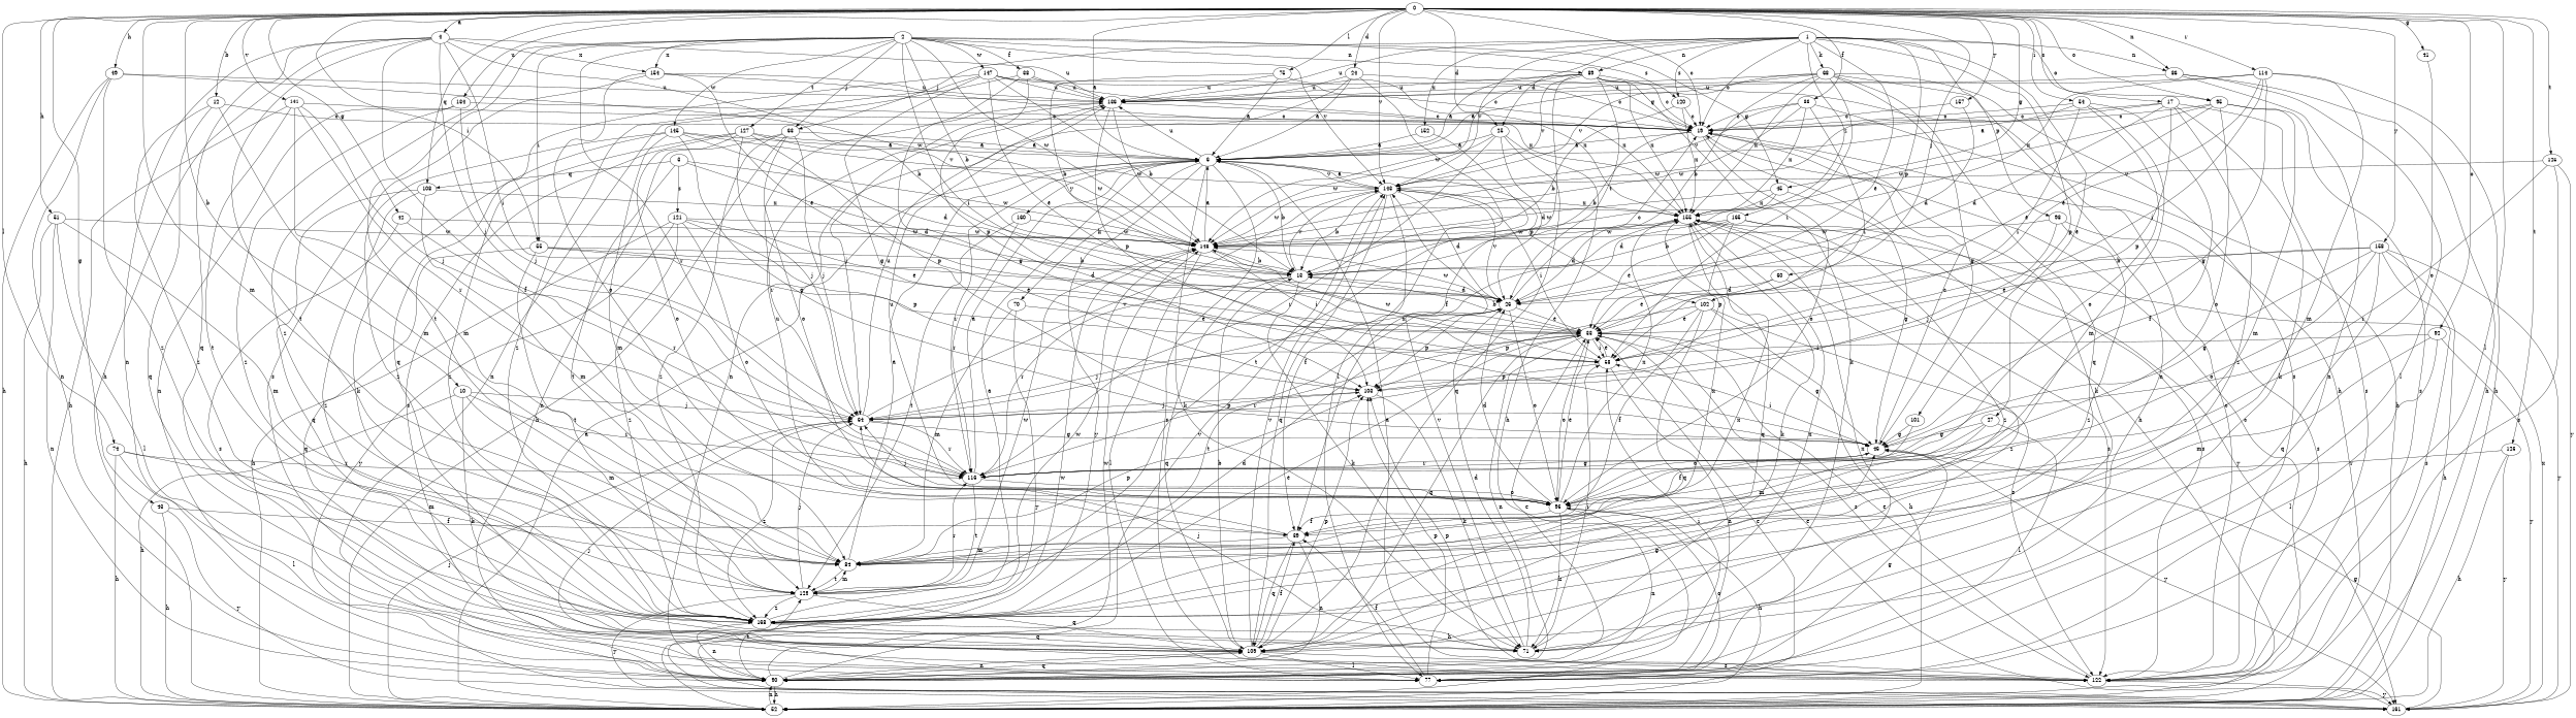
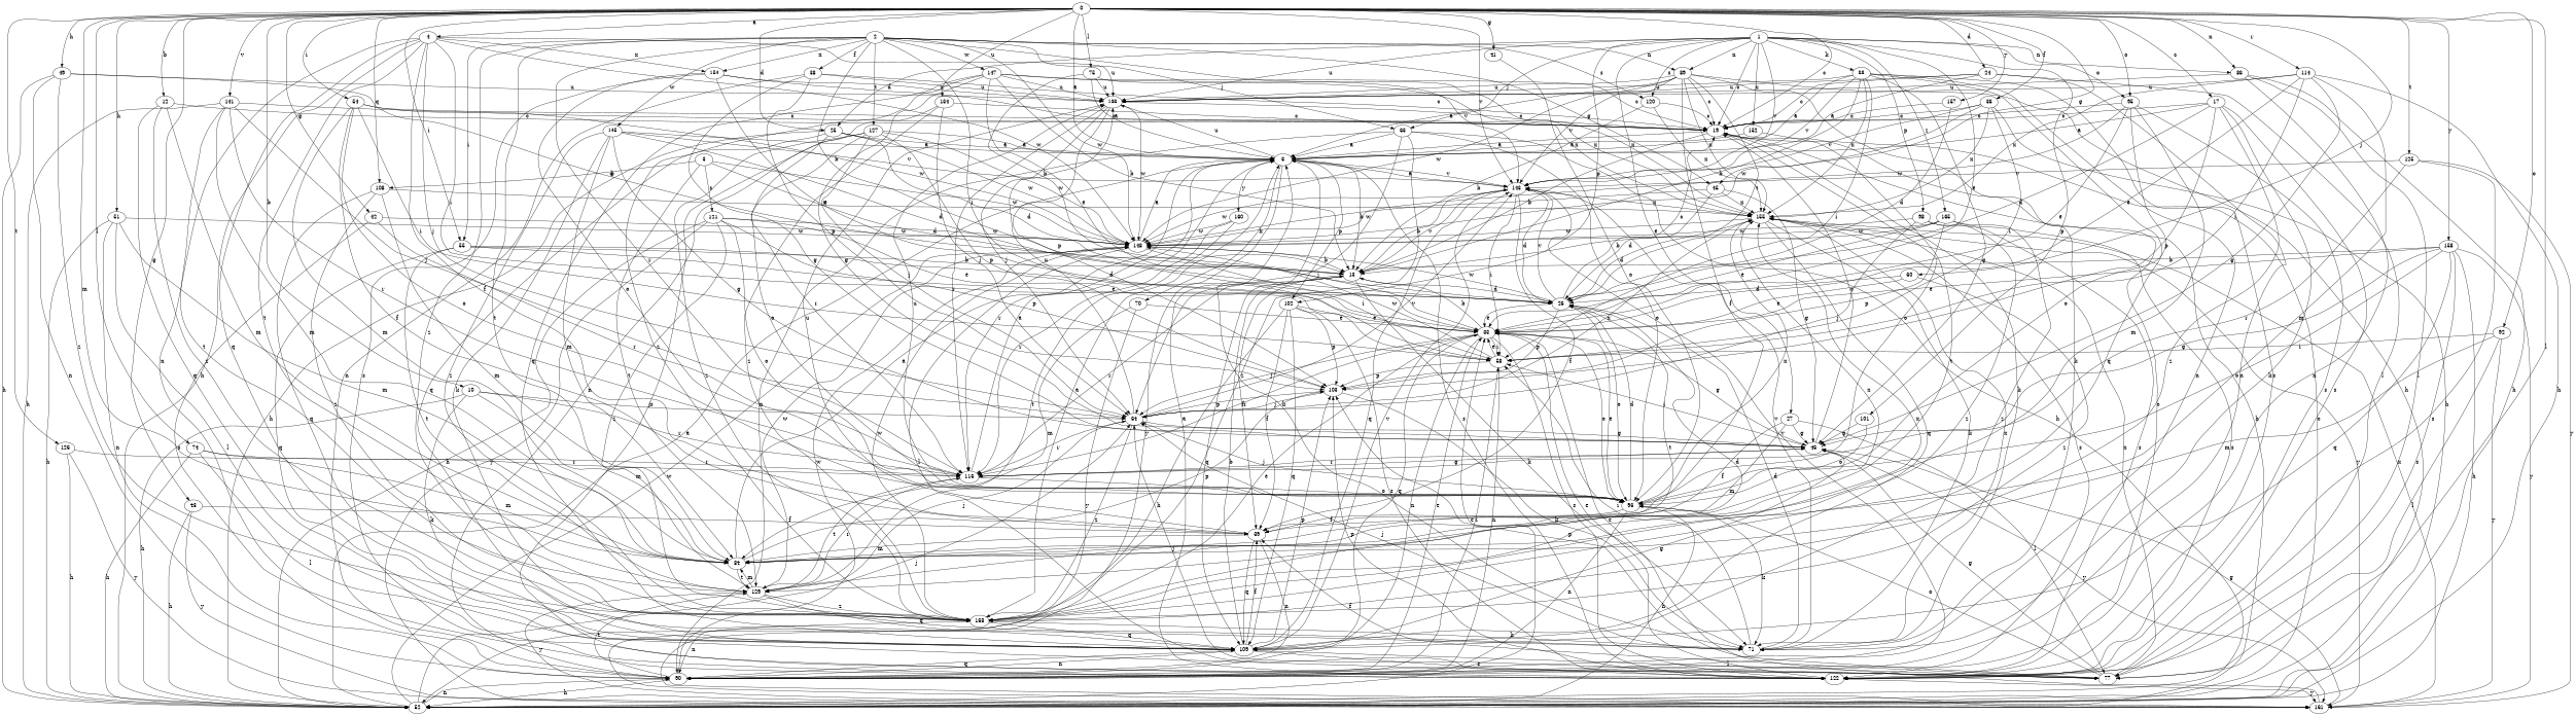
  strict digraph {
    0
    4
    6
    10
    12
    17
    19
    24
    25
    36
    41
    42
    43
    45
    49
    51
    54
    55
    60
    74
    75
    77
    84
    86
    92
    95
    108
    114
    125
    126
    134
    141
    143
    157
    158
    136
    58
    129
    148
    154
    39
    52
    64
    90
    109
    102
    13
    116
    70
    71
    122
    160
    161
    168
    26
    103
    96
    155
    46
    33
    1
    27
    63
    68
    89
    98
    101
    120
    152
    165
    2
    38
    127
    145
    147
    3
    121
    0 -> 4 [label=a]
    0 -> 6 [label=a]
    0 -> 10 [label=b]
    0 -> 12 [label=b]
    0 -> 17 [label=c]
    0 -> 19 [label=c]
    0 -> 24 [label=d]
    0 -> 25 [label=d]
    0 -> 36 [label=f]
    0 -> 41 [label=g]
    0 -> 42 [label=g]
    0 -> 43 [label=g]
    0 -> 45 [label=g]
    0 -> 49 [label=h]
    0 -> 51 [label=h]
    0 -> 54 [label=i]
    0 -> 55 [label=i]
    0 -> 60 [label=j]
    0 -> 74 [label=l]
    0 -> 75 [label=l]
    0 -> 77 [label=l]
    0 -> 84 [label=m]
    0 -> 86 [label=n]
    0 -> 92 [label=o]
    0 -> 95 [label=o]
    0 -> 108 [label=q]
    0 -> 114 [label=r]
    0 -> 125 [label=t]
    0 -> 126 [label=t]
    0 -> 134 [label=u]
    0 -> 141 [label=v]
    0 -> 143 [label=v]
    0 -> 157 [label=y]
    0 -> 158 [label=y]
    4 -> 136 [label=u]
    4 -> 58 [label=i]
    4 -> 129 [label=t]
    4 -> 148 [label=w]
    4 -> 154 [label=x]
    4 -> 39 [label=f]
    4 -> 52 [label=h]
    4 -> 64 [label=j]
    4 -> 90 [label=n]
    4 -> 109 [label=q]
    6 -> 143 [label=v]
    6 -> 136 [label=u]
    6 -> 102 [label=p]
    6 -> 13 [label=b]
    6 -> 116 [label=r]
    6 -> 70 [label=k]
    6 -> 71 [label=k]
    6 -> 122 [label=s]
    6 -> 160 [label=y]
    6 -> 161 [label=y]
    10 -> 84 [label=m]
    10 -> 52 [label=h]
    10 -> 64 [label=j]
    10 -> 116 [label=r]
    10 -> 71 [label=k]
    12 -> 19 [label=c]
    12 -> 84 [label=m]
    12 -> 109 [label=q]
    12 -> 168 [label=z]
    17 -> 6 [label=a]
    17 -> 19 [label=c]
    17 -> 71 [label=k]
    17 -> 122 [label=s]
    17 -> 168 [label=z]
    17 -> 26 [label=d]
    17 -> 103 [label=p]
    19 -> 6 [label=a]
    19 -> 52 [label=h]
    19 -> 13 [label=b]
    19 -> 71 [label=k]
    19 -> 96 [label=o]
    24 -> 6 [label=a]
-   24 -> 19 [label=g]
+   24 -> 19 [label=c]
    24 -> 77 [label=l]
    24 -> 136 [label=u]
    24 -> 90 [label=n]
    25 -> 6 [label=a]
    25 -> 148 [label=w]
    25 -> 52 [label=h]
    25 -> 109 [label=q]
    25 -> 116 [label=r]
    25 -> 26 [label=d]
    36 -> 19 [label=c]
    36 -> 143 [label=v]
    36 -> 58 [label=i]
    36 -> 148 [label=w]
    36 -> 52 [label=h]
    36 -> 155 [label=x]
    41 -> 96 [label=o]
    42 -> 148 [label=w]
    42 -> 116 [label=r]
    42 -> 122 [label=s]
    43 -> 39 [label=f]
    43 -> 52 [label=h]
    43 -> 161 [label=y]
    45 -> 148 [label=w]
    45 -> 26 [label=d]
    45 -> 155 [label=x]
    45 -> 46 [label=g]
    49 -> 136 [label=u]
    49 -> 52 [label=h]
    49 -> 90 [label=n]
    49 -> 13 [label=b]
    49 -> 168 [label=z]
    51 -> 77 [label=l]
    51 -> 84 [label=m]
    51 -> 148 [label=w]
    51 -> 52 [label=h]
    51 -> 90 [label=n]
    54 -> 19 [label=c]
    54 -> 84 [label=m]
    54 -> 58 [label=i]
    54 -> 148 [label=w]
    54 -> 39 [label=f]
    54 -> 96 [label=o]
    55 -> 129 [label=t]
    55 -> 109 [label=q]
    55 -> 13 [label=b]
    55 -> 26 [label=d]
    55 -> 33 [label=e]
    60 -> 168 [label=z]
    60 -> 26 [label=d]
    60 -> 33 [label=e]
    74 -> 77 [label=l]
    74 -> 84 [label=m]
    74 -> 52 [label=h]
    74 -> 116 [label=r]
    75 -> 6 [label=a]
    75 -> 136 [label=u]
    75 -> 13 [label=b]
    75 -> 155 [label=x]
    77 -> 39 [label=f]
    77 -> 64 [label=j]
    77 -> 103 [label=p]
    77 -> 96 [label=o]
    77 -> 155 [label=x]
    77 -> 46 [label=g]
    84 -> 6 [label=a]
    84 -> 129 [label=t]
    84 -> 103 [label=p]
    84 -> 155 [label=x]
    86 -> 77 [label=l]
    86 -> 136 [label=u]
    86 -> 52 [label=h]
    86 -> 90 [label=n]
    92 -> 77 [label=l]
    92 -> 84 [label=m]
    92 -> 58 [label=i]
    92 -> 161 [label=y]
    95 -> 19 [label=c]
    95 -> 84 [label=m]
    95 -> 148 [label=w]
    95 -> 122 [label=s]
    95 -> 96 [label=o]
    95 -> 33 [label=e]
    108 -> 84 [label=m]
    108 -> 109 [label=q]
    108 -> 168 [label=z]
    108 -> 155 [label=x]
    114 -> 84 [label=m]
    114 -> 136 [label=u]
    114 -> 58 [label=i]
    114 -> 52 [label=h]
    114 -> 155 [label=x]
    114 -> 46 [label=g]
    114 -> 33 [label=e]
    125 -> 143 [label=v]
    125 -> 116 [label=r]
    125 -> 122 [label=s]
    125 -> 161 [label=y]
    126 -> 52 [label=h]
    126 -> 116 [label=r]
    126 -> 161 [label=y]
    134 -> 19 [label=c]
    134 -> 64 [label=j]
    134 -> 90 [label=n]
    134 -> 168 [label=z]
    141 -> 19 [label=c]
    141 -> 84 [label=m]
    141 -> 129 [label=t]
    141 -> 52 [label=h]
    141 -> 64 [label=j]
    141 -> 116 [label=r]
    143 -> 6 [label=a]
    143 -> 58 [label=i]
    143 -> 148 [label=w]
    143 -> 39 [label=f]
    143 -> 109 [label=q]
    143 -> 13 [label=b]
    143 -> 26 [label=d]
    143 -> 155 [label=x]
    157 -> 19 [label=c]
    157 -> 26 [label=d]
    158 -> 52 [label=h]
    158 -> 109 [label=q]
    158 -> 13 [label=b]
    158 -> 122 [label=s]
    158 -> 161 [label=y]
    158 -> 96 [label=o]
    158 -> 46 [label=g]
    158 -> 33 [label=e]
    136 -> 19 [label=c]
    136 -> 148 [label=w]
    136 -> 64 [label=j]
    136 -> 116 [label=r]
    136 -> 103 [label=p]
    58 -> 148 [label=w]
    58 -> 90 [label=n]
    58 -> 103 [label=p]
    58 -> 33 [label=e]
    129 -> 84 [label=m]
    129 -> 148 [label=w]
    129 -> 64 [label=j]
    129 -> 109 [label=q]
    129 -> 116 [label=r]
    129 -> 161 [label=y]
    129 -> 168 [label=z]
    148 -> 6 [label=a]
    148 -> 77 [label=l]
    148 -> 58 [label=i]
    148 -> 13 [label=b]
    154 -> 136 [label=u]
    154 -> 122 [label=s]
    154 -> 96 [label=o]
    154 -> 155 [label=x]
    154 -> 33 [label=e]
    39 -> 84 [label=m]
    39 -> 136 [label=u]
    39 -> 90 [label=n]
    39 -> 109 [label=q]
    52 -> 6 [label=a]
    52 -> 19 [label=c]
    52 -> 148 [label=w]
    52 -> 64 [label=j]
    52 -> 90 [label=n]
    52 -> 33 [label=e]
    64 -> 143 [label=v]
    64 -> 136 [label=u]
    64 -> 116 [label=r]
    64 -> 168 [label=z]
    64 -> 103 [label=p]
    64 -> 155 [label=x]
    64 -> 46 [label=g]
    90 -> 143 [label=v]
    90 -> 58 [label=i]
    90 -> 129 [label=t]
    90 -> 148 [label=w]
    90 -> 52 [label=h]
    90 -> 109 [label=q]
    90 -> 33 [label=e]
    109 -> 77 [label=l]
    109 -> 143 [label=v]
    109 -> 39 [label=f]
    109 -> 90 [label=n]
    109 -> 13 [label=b]
    109 -> 122 [label=s]
    109 -> 103 [label=p]
    109 -> 46 [label=g]
    102 -> 39 [label=f]
    102 -> 52 [label=h]
    102 -> 109 [label=q]
    102 -> 122 [label=s]
    102 -> 103 [label=p]
    102 -> 33 [label=e]
    13 -> 143 [label=v]
+   13 -> 39 [label=f]
    13 -> 109 [label=q]
    13 -> 116 [label=r]
    13 -> 71 [label=k]
    13 -> 26 [label=d]
    116 -> 6 [label=a]
    116 -> 129 [label=t]
    116 -> 96 [label=o]
    116 -> 46 [label=g]
    70 -> 84 [label=m]
    70 -> 161 [label=y]
    70 -> 33 [label=e]
    71 -> 143 [label=v]
    71 -> 58 [label=i]
    71 -> 64 [label=j]
    71 -> 26 [label=d]
    71 -> 155 [label=x]
    122 -> 6 [label=a]
    122 -> 19 [label=c]
    122 -> 161 [label=y]
    122 -> 103 [label=p]
    122 -> 33 [label=e]
    160 -> 129 [label=t]
    160 -> 148 [label=w]
    160 -> 116 [label=r]
    161 -> 155 [label=x]
    161 -> 46 [label=g]
    161 -> 33 [label=e]
    168 -> 6 [label=a]
    168 -> 148 [label=w]
    168 -> 90 [label=n]
    168 -> 109 [label=q]
-   168 -> 71 [label=h]
+   168 -> 71 [label=k]
    168 -> 26 [label=d]
    168 -> 155 [label=x]
    168 -> 33 [label=e]
    26 -> 19 [label=c]
    26 -> 143 [label=v]
    26 -> 129 [label=t]
    26 -> 148 [label=w]
    26 -> 103 [label=p]
    26 -> 96 [label=o]
    26 -> 33 [label=e]
    103 -> 64 [label=j]
    103 -> 71 [label=k]
    96 -> 136 [label=u]
    96 -> 39 [label=f]
    96 -> 52 [label=h]
    96 -> 64 [label=j]
    96 -> 90 [label=n]
    96 -> 71 [label=k]
    96 -> 26 [label=d]
    96 -> 155 [label=x]
    96 -> 33 [label=e]
    155 -> 148 [label=w]
    155 -> 109 [label=q]
    155 -> 71 [label=k]
    155 -> 122 [label=s]
    155 -> 161 [label=y]
    155 -> 26 [label=d]
    46 -> 19 [label=c]
    46 -> 58 [label=i]
    46 -> 116 [label=r]
    46 -> 161 [label=y]
    33 -> 58 [label=i]
    33 -> 64 [label=j]
    33 -> 90 [label=n]
    33 -> 109 [label=q]
    33 -> 13 [label=b]
    33 -> 116 [label=r]
    33 -> 122 [label=s]
    33 -> 96 [label=o]
    33 -> 46 [label=g]
    1 -> 19 [label=c]
    1 -> 25 [label=d]
    1 -> 86 [label=n]
    1 -> 95 [label=o]
    1 -> 143 [label=v]
    1 -> 136 [label=u]
    1 -> 102 [label=p]
    1 -> 33 [label=e]
    1 -> 27 [label=e]
    1 -> 63 [label=j]
    1 -> 68 [label=k]
    1 -> 89 [label=n]
    1 -> 98 [label=p]
    1 -> 101 [label=p]
    1 -> 120 [label=s]
    1 -> 152 [label=x]
    1 -> 165 [label=z]
    27 -> 77 [label=l]
    27 -> 84 [label=m]
    27 -> 39 [label=f]
    27 -> 46 [label=g]
    63 -> 6 [label=a]
    63 -> 52 [label=h]
    63 -> 64 [label=j]
    63 -> 90 [label=n]
    63 -> 168 [label=z]
    63 -> 96 [label=o]
    68 -> 6 [label=a]
    68 -> 143 [label=v]
    68 -> 136 [label=u]
    68 -> 58 [label=i]
    68 -> 90 [label=n]
    68 -> 109 [label=q]
    68 -> 13 [label=b]
    68 -> 122 [label=s]
    68 -> 155 [label=x]
    68 -> 46 [label=g]
    89 -> 6 [label=a]
    89 -> 19 [label=c]
    89 -> 143 [label=v]
    89 -> 136 [label=u]
    89 -> 148 [label=w]
    89 -> 39 [label=f]
    89 -> 52 [label=h]
    89 -> 71 [label=k]
    89 -> 26 [label=t]
    89 -> 155 [label=x]
    98 -> 148 [label=w]
    98 -> 64 [label=j]
    98 -> 122 [label=s]
    98 -> 168 [label=z]
    101 -> 96 [label=o]
    101 -> 46 [label=g]
    120 -> 19 [label=c]
    120 -> 13 [label=b]
    120 -> 155 [label=x]
    152 -> 6 [label=a]
    152 -> 129 [label=t]
    165 -> 148 [label=w]
    165 -> 13 [label=b]
    165 -> 122 [label=s]
    165 -> 168 [label=z]
    165 -> 103 [label=p]
    165 -> 33 [label=e]
    2 -> 45 [label=g]
    2 -> 55 [label=i]
    2 -> 143 [label=v]
    2 -> 58 [label=i]
    2 -> 129 [label=t]
    2 -> 148 [label=w]
    2 -> 154 [label=x]
    2 -> 13 [label=b]
    2 -> 116 [label=r]
    2 -> 168 [label=z]
    2 -> 63 [label=j]
    2 -> 89 [label=n]
    2 -> 120 [label=s]
    2 -> 38 [label=f]
    2 -> 127 [label=t]
    2 -> 145 [label=w]
    2 -> 147 [label=w]
    38 -> 19 [label=c]
    38 -> 136 [label=u]
    38 -> 90 [label=n]
    38 -> 103 [label=p]
    38 -> 46 [label=g]
    127 -> 6 [label=a]
    127 -> 148 [label=w]
    127 -> 64 [label=j]
    127 -> 122 [label=s]
    127 -> 168 [label=z]
    127 -> 103 [label=p]
    127 -> 96 [label=o]
    145 -> 6 [label=a]
    145 -> 84 [label=m]
    145 -> 143 [label=v]
    145 -> 71 [label=k]
    145 -> 168 [label=z]
    145 -> 26 [label=d]
    145 -> 46 [label=g]
    147 -> 19 [label=c]
    147 -> 136 [label=u]
    147 -> 109 [label=q]
    147 -> 13 [label=b]
    147 -> 168 [label=z]
    147 -> 155 [label=x]
    147 -> 46 [label=g]
    147 -> 33 [label=e]
    3 -> 108 [label=q]
    3 -> 129 [label=t]
    3 -> 148 [label=w]
    3 -> 26 [label=d]
    3 -> 121 [label=s]
    121 -> 148 [label=w]
    121 -> 52 [label=h]
    121 -> 161 [label=y]
    121 -> 168 [label=z]
    121 -> 103 [label=p]
    121 -> 96 [label=o]
    121 -> 33 [label=e]
  }
